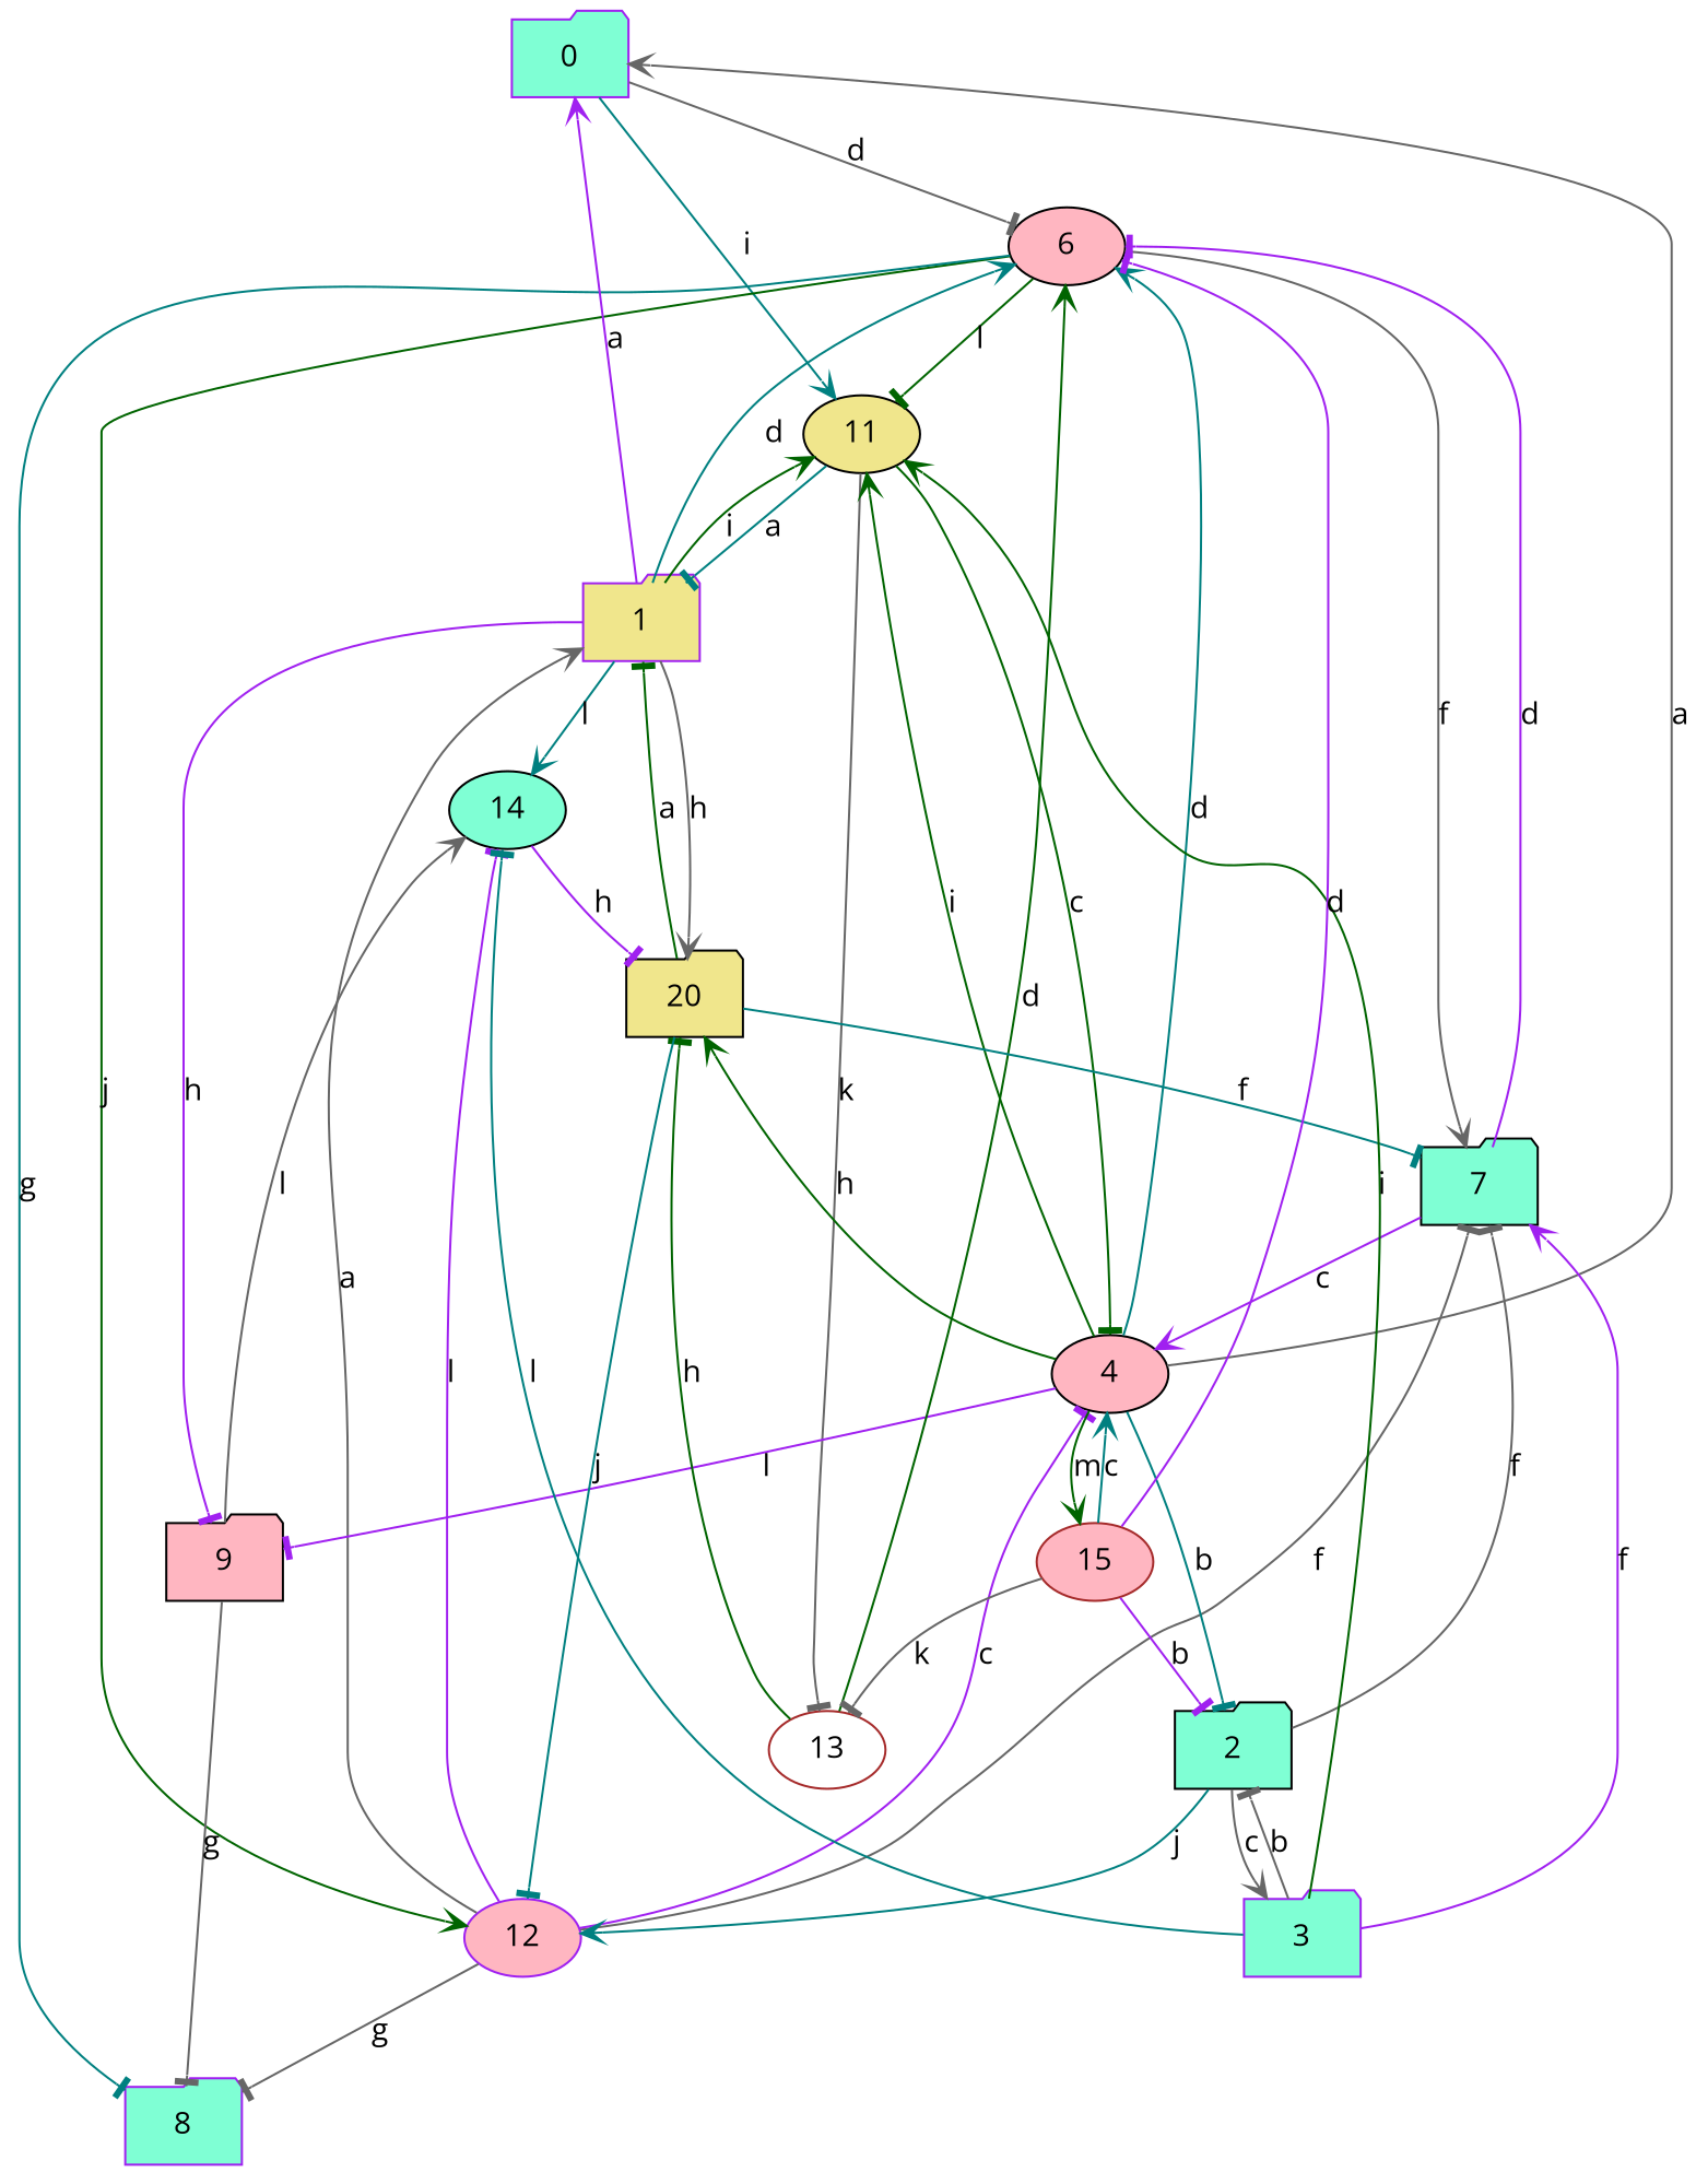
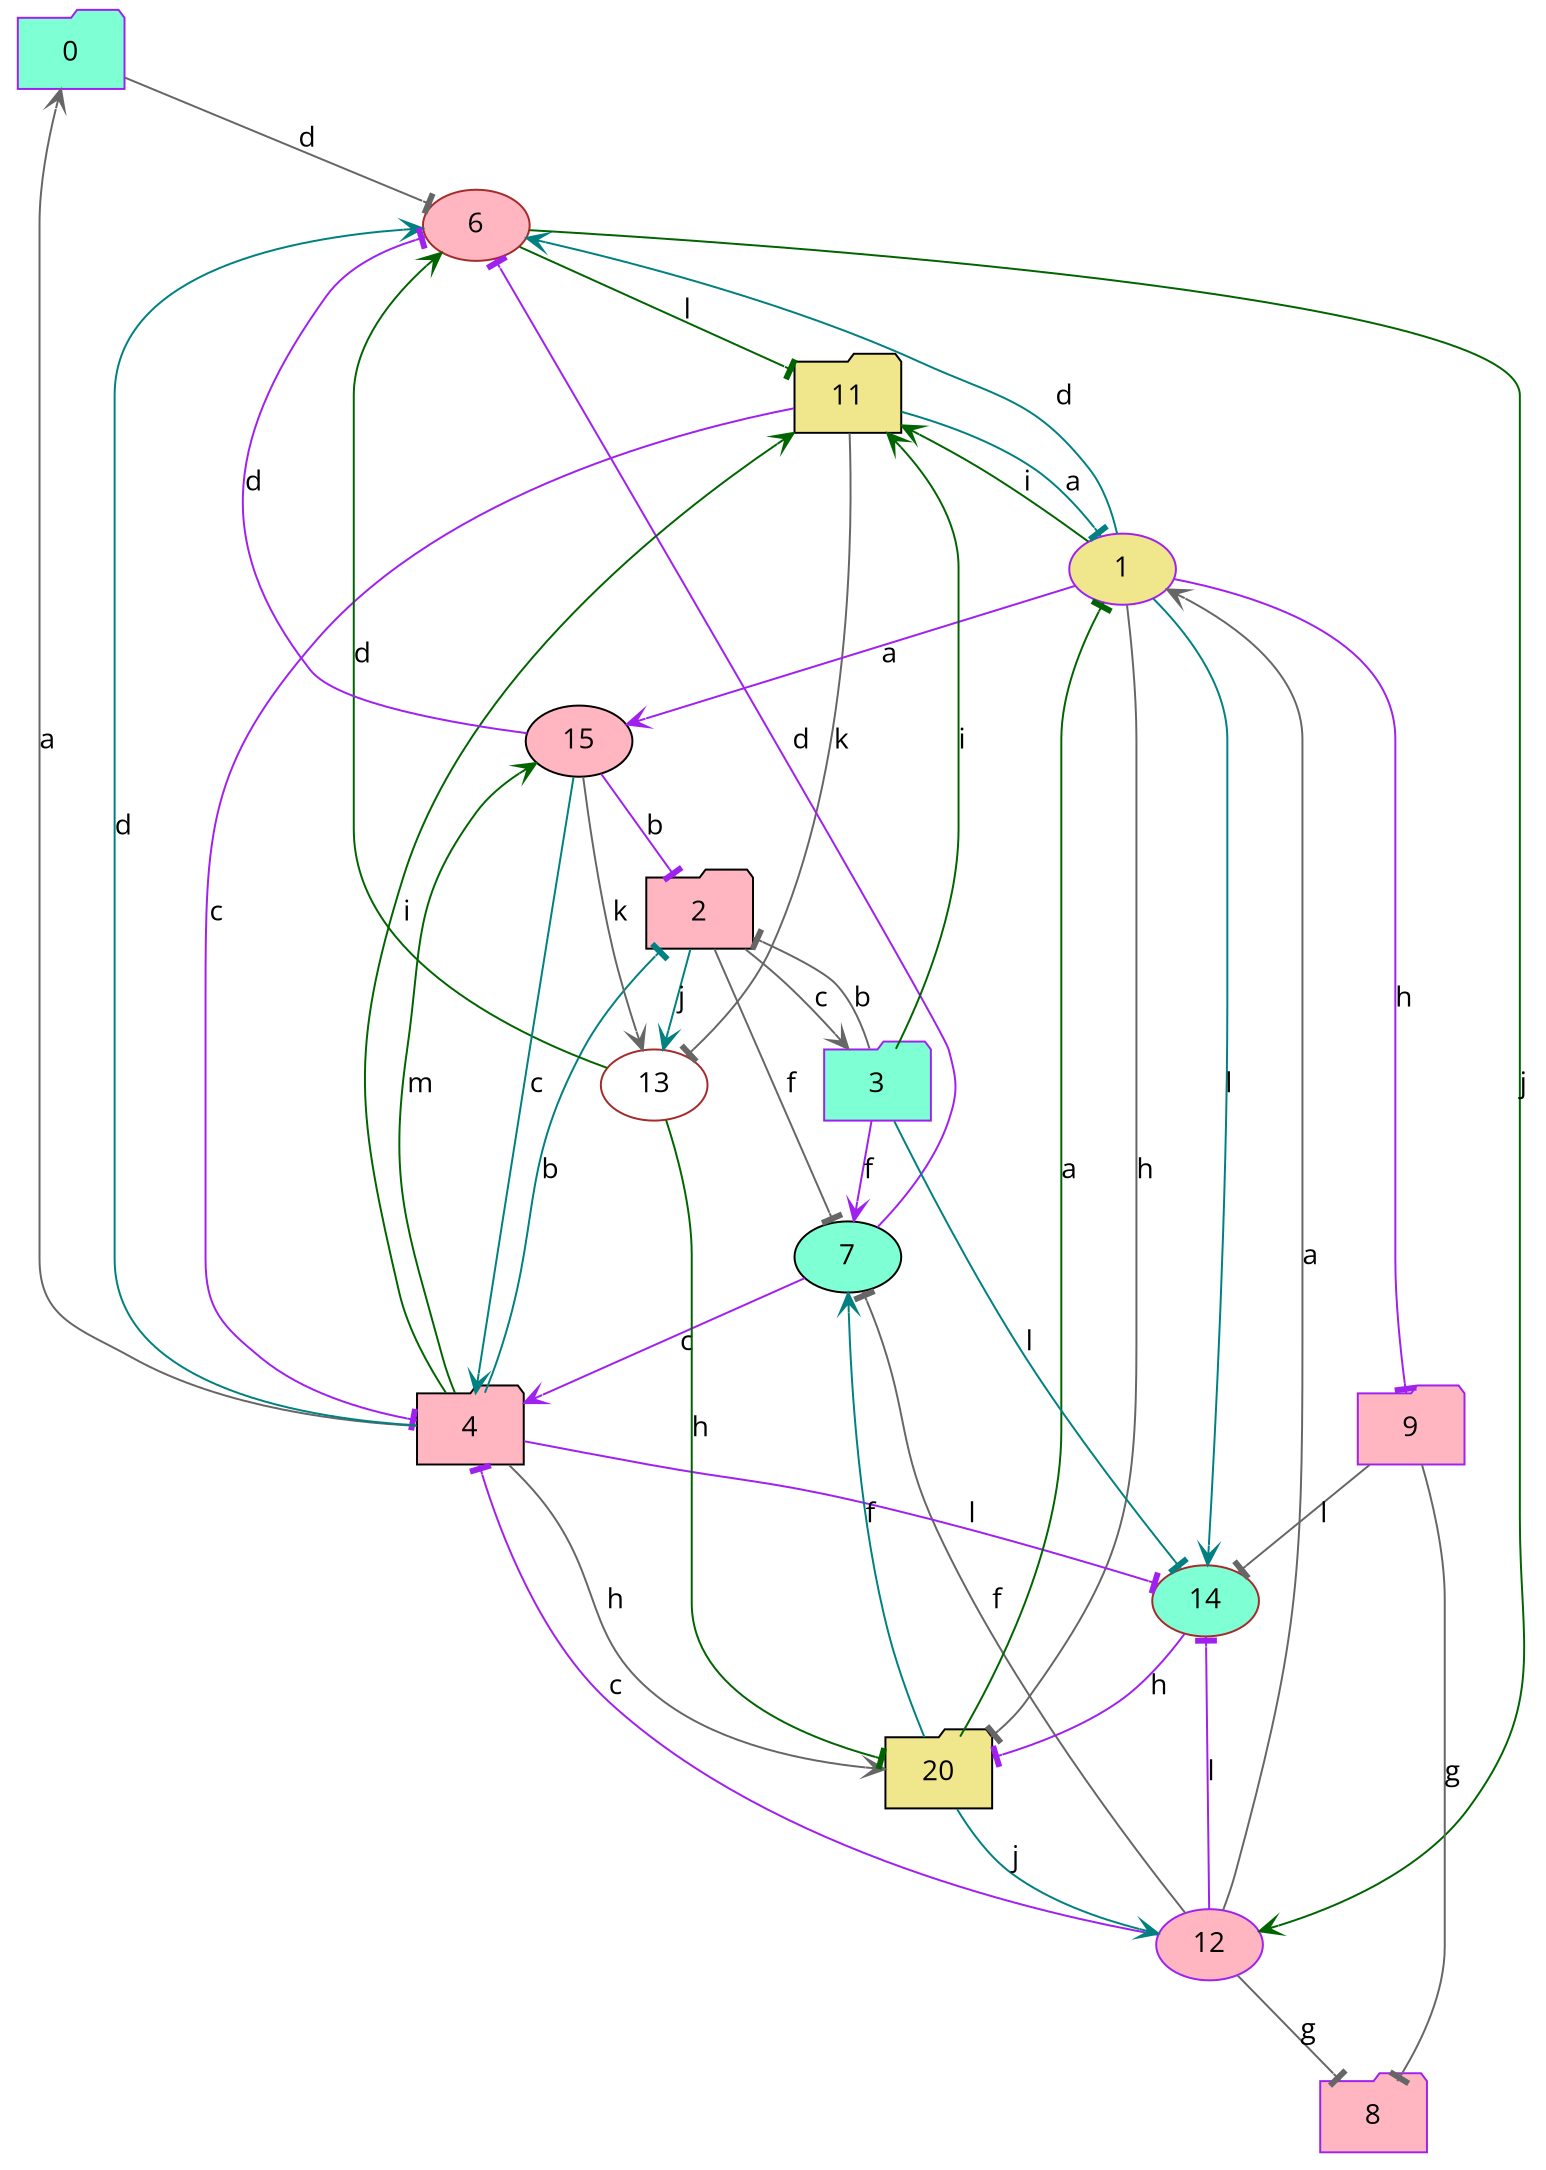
  strict digraph {
    fontname="Open Sans"
    node [color=black fillcolor=lightpink fontname="Open Sans" shape=folder style=filled]
    edge [arrowhead=tee color=gray40 fontname="Open Sans"]
    0 [color=purple fillcolor=aquamarine]
-   6 [shape=ellipse]
-   11 [fillcolor=khaki shape=ellipse]
-   7 [fillcolor=aquamarine]
+   6 [color=brown shape=ellipse]
+   11 [fillcolor=khaki]
+   7 [fillcolor=aquamarine shape=ellipse]
    12 [color=purple shape=ellipse]
-   8 [color=purple fillcolor=aquamarine]
-   1 [color=purple fillcolor=khaki]
-   4 [shape=ellipse]
+   8 [color=purple]
+   1 [color=purple fillcolor=khaki shape=ellipse]
+   4
    13 [color=brown fillcolor=white shape=ellipse]
-   9
+   9 [color=purple]
    n11 [fillcolor=khaki label=20]
-   14 [fillcolor=aquamarine shape=ellipse]
-   2 [fillcolor=aquamarine]
+   14 [color=brown fillcolor=aquamarine shape=ellipse]
+   2
    3 [color=purple fillcolor=aquamarine]
-   15 [color=brown shape=ellipse]
+   15 [shape=ellipse]
    0 -> 6 [label=d]
-   0 -> 11 [arrowhead=vee color=teal label=i]
    6 -> 11 [color=darkgreen label=l]
-   6 -> 7 [arrowhead=vee label=f]
    6 -> 12 [arrowhead=vee color=darkgreen label=j]
-   6 -> 8 [color=teal label=g]
    11 -> 1 [color=teal label=a]
-   11 -> 4 [color=darkgreen label=c]
+   11 -> 4 [color=purple label=c]
    11 -> 13 [label=k]
    7 -> 6 [color=purple label=d]
    7 -> 4 [arrowhead=vee color=purple label=c]
    12 -> 7 [label=f]
    12 -> 8 [label=g]
    12 -> 1 [arrowhead=vee label=a]
    12 -> 4 [color=purple label=c]
    12 -> 14 [color=purple label=l]
-   1 -> 0 [arrowhead=vee color=purple label=a]
+   1 -> 15 [arrowhead=vee color=purple label=a]
    1 -> 6 [arrowhead=vee color=teal label=d]
    1 -> 11 [arrowhead=vee color=darkgreen label=i]
    1 -> 9 [color=purple label=h]
-   1 -> n11 [arrowhead=vee label=h]
+   1 -> n11 [label=h]
    1 -> 14 [arrowhead=vee color=teal label=l]
    4 -> 0 [arrowhead=vee label=a]
    4 -> 6 [arrowhead=vee color=teal label=d]
    4 -> 11 [arrowhead=vee color=darkgreen label=i]
-   4 -> n11 [arrowhead=vee color=darkgreen label=h]
-   4 -> 9 [color=purple label=l]
+   4 -> n11 [arrowhead=vee label=h]
+   4 -> 14 [color=purple label=l]
    4 -> 2 [color=teal label=b]
    4 -> 15 [arrowhead=vee color=darkgreen label=m]
    13 -> 6 [arrowhead=vee color=darkgreen label=d]
    13 -> n11 [color=darkgreen label=h]
    9 -> 8 [label=g]
-   9 -> 14 [arrowhead=vee label=l]
-   n11 -> 7 [color=teal label=f]
-   n11 -> 12 [color=teal label=j]
+   9 -> 14 [label=l]
+   n11 -> 7 [arrowhead=vee color=teal label=f]
+   n11 -> 12 [arrowhead=vee color=teal label=j]
    n11 -> 1 [color=darkgreen label=a]
    14 -> n11 [color=purple label=h]
    2 -> 7 [label=f]
-   2 -> 12 [arrowhead=vee color=teal label=j]
+   2 -> 13 [arrowhead=vee color=teal label=j]
    2 -> 3 [arrowhead=vee label=c]
    3 -> 11 [arrowhead=vee color=darkgreen label=i]
    3 -> 7 [arrowhead=vee color=purple label=f]
    3 -> 14 [color=teal label=l]
    3 -> 2 [label=b]
    15 -> 6 [color=purple label=d]
    15 -> 4 [arrowhead=vee color=teal label=c]
-   15 -> 13 [label=k]
+   15 -> 13 [arrowhead=vee label=k]
    15 -> 2 [color=purple label=b]
  }
